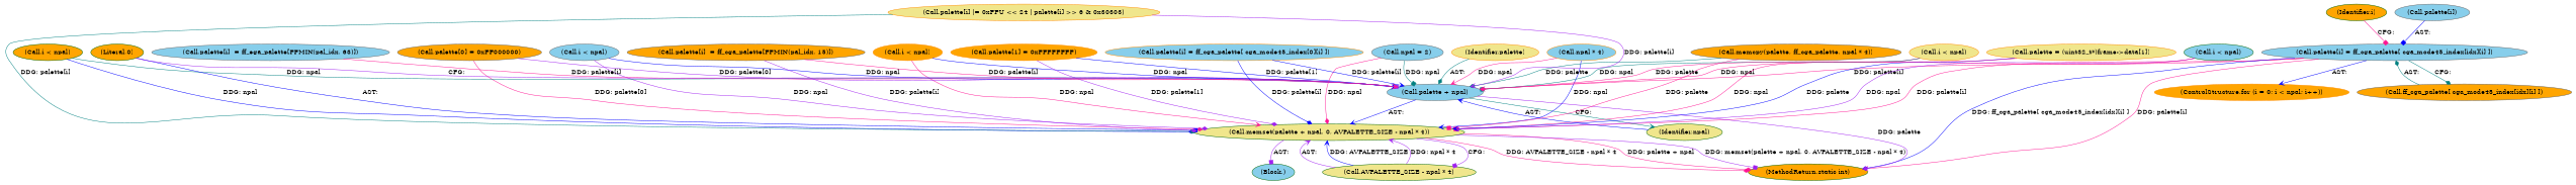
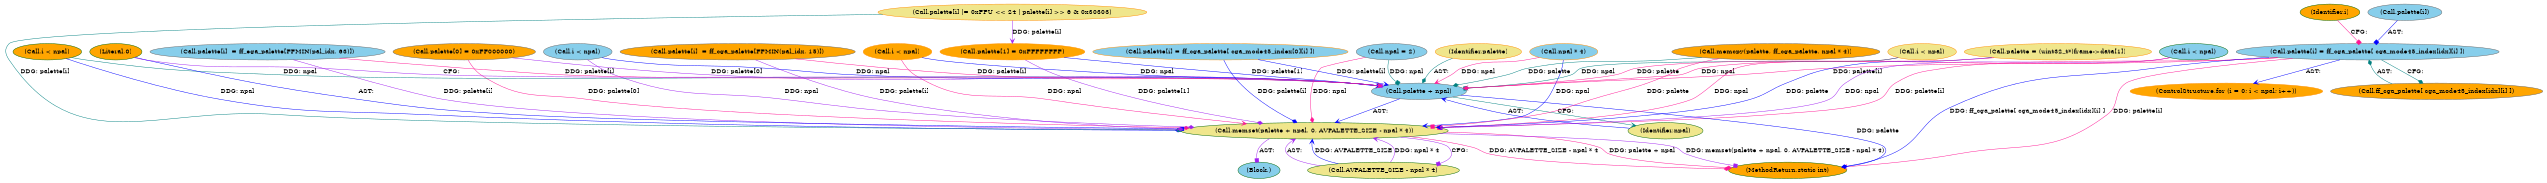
  digraph {
    node [color=gray40 fillcolor=orange style=filled]
    edge [arrowhead=vee color=deeppink]
    n1 [fillcolor=skyblue label="(Call,palette[i] = ff_cga_palette[ cga_mode45_index[idx][i] ])"]
    n2 [color=darkgreen fillcolor=khaki label="(Call,memset(palette + npal, 0, AVPALETTE_SIZE - npal * 4))"]
    n3 [fillcolor=skyblue label="(Call,palette + npal)"]
    n4 [label="(Call,ff_cga_palette[ cga_mode45_index[idx][i] ])"]
    n5 [color=darkorange label="(ControlStructure,for (i = 0; i < npal; i++))"]
    n6 [color=darkgreen label="(MethodReturn,static int)"]
    n7 [color=darkgreen fillcolor=skyblue label="(Block,)"]
    n8 [color=darkgreen fillcolor=khaki label="(Call,AVPALETTE_SIZE - npal * 4)"]
    n9 [color=darkgreen fillcolor=khaki label="(Identifier,npal)"]
    n10 [color=darkorange fillcolor=skyblue label="(Call,npal * 4)"]
    n11 [color=darkorange label="(Call,i < npal)"]
    n12 [label="(Call,palette[0] = 0xFF000000)"]
    n13 [color=darkgreen fillcolor=skyblue label="(Call,i < npal)"]
    n14 [color=darkorange label="(Call,palette[1] = 0xFFFFFFFF)"]
    n15 [fillcolor=skyblue label="(Call,i < npal)"]
    n16 [fillcolor=skyblue label="(Call,palette[i])"]
    n17 [label="(Call,memcpy(palette, ff_cga_palette, npal * 4))"]
    n18 [color=darkorange fillcolor=khaki label="(Call,i < npal)"]
    n19 [color=darkgreen label="(Call,i < npal)"]
    n20 [color=darkgreen label="(Identifier,i)"]
    n21 [fillcolor=skyblue label="(Call,palette[i]  = ff_ega_palette[FFMIN(pal_idx, 63)])"]
    n22 [fillcolor=skyblue label="(Call,npal = 2)"]
    n23 [color=darkorange fillcolor=khaki label="(Call,palette = (uint32_t*)frame->data[1])"]
    n24 [color=darkorange fillcolor=khaki label="(Identifier,palette)"]
    n25 [color=darkgreen label="(Literal,0)"]
    n26 [color=darkorange fillcolor=khaki label="(Call,palette[i] |= 0xFFU << 24 | palette[i] >> 6 & 0x30303)"]
    n27 [label="(Call,palette[i]  = ff_cga_palette[FFMIN(pal_idx, 15)])"]
    n28 [color=darkorange fillcolor=skyblue label="(Call,palette[i] = ff_cga_palette[ cga_mode45_index[0][i] ])"]
    n1 -> n2 [label="DDG: palette[i]"]
    n1 -> n3 [label="DDG: palette[i]"]
    n1 -> n4 [arrowhead=diamond color=teal label="CFG: "]
    n1 -> n5 [color=blue label="AST: "]
    n1 -> n6 [label="DDG: palette[i]"]
    n1 -> n6 [arrowhead=diamond color=blue label="DDG: ff_cga_palette[ cga_mode45_index[idx][i] ]"]
    n2 -> n6 [arrowhead=diamond label="DDG: AVPALETTE_SIZE - npal * 4"]
    n2 -> n6 [arrowhead=diamond label="DDG: palette + npal"]
    n2 -> n6 [arrowhead=box color=purple label="DDG: memset(palette + npal, 0, AVPALETTE_SIZE - npal * 4)"]
    n2 -> n7 [arrowhead=box color=purple label="AST: "]
    n2 -> n8 [arrowhead=box color=purple label="CFG: "]
    n3 -> n2 [color=blue label="AST: "]
-   n3 -> n6 [arrowhead=diamond color=purple label="DDG: palette"]
+   n3 -> n6 [arrowhead=diamond color=blue label="DDG: palette"]
    n3 -> n9 [color=teal label="CFG: "]
    n4 -> n1 [arrowhead=diamond color=teal label="AST: "]
    n8 -> n2 [color=purple label="AST: "]
    n8 -> n2 [color=blue label="DDG: AVPALETTE_SIZE"]
    n8 -> n2 [color=purple label="DDG: npal * 4"]
    n9 -> n3 [color=blue label="AST: "]
    n10 -> n2 [color=blue label="DDG: npal"]
    n10 -> n3 [label="DDG: npal"]
    n11 -> n2 [label="DDG: npal"]
    n11 -> n3 [arrowhead=diamond color=blue label="DDG: npal"]
    n12 -> n2 [arrowhead=diamond label="DDG: palette[0]"]
    n12 -> n3 [color=purple label="DDG: palette[0]"]
    n13 -> n2 [arrowhead=box color=purple label="DDG: npal"]
    n13 -> n3 [arrowhead=diamond label="DDG: npal"]
    n14 -> n2 [arrowhead=diamond color=purple label="DDG: palette[1]"]
    n14 -> n3 [color=blue label="DDG: palette[1]"]
    n15 -> n2 [arrowhead=diamond color=purple label="DDG: npal"]
    n15 -> n3 [color=blue label="DDG: npal"]
    n16 -> n1 [arrowhead=box color=blue label="AST: "]
    n17 -> n2 [arrowhead=box label="DDG: palette"]
    n17 -> n3 [arrowhead=diamond color=teal label="DDG: palette"]
    n18 -> n2 [arrowhead=box label="DDG: npal"]
    n18 -> n3 [arrowhead=box color=teal label="DDG: npal"]
    n19 -> n2 [arrowhead=diamond color=blue label="DDG: npal"]
    n19 -> n3 [color=teal label="DDG: npal"]
    n20 -> n1 [arrowhead=box label="CFG: "]
+   n21 -> n2 [arrowhead=diamond color=purple label="DDG: palette[i]"]
    n21 -> n3 [label="DDG: palette[i]"]
    n22 -> n2 [arrowhead=diamond label="DDG: npal"]
    n22 -> n3 [arrowhead=box color=teal label="DDG: npal"]
    n23 -> n2 [color=blue label="DDG: palette"]
    n23 -> n3 [arrowhead=diamond label="DDG: palette"]
    n24 -> n3 [arrowhead=diamond color=teal label="AST: "]
    n25 -> n2 [arrowhead=box color=blue label="AST: "]
    n25 -> n3 [arrowhead=box color=purple label="CFG: "]
    n26 -> n2 [arrowhead=box color=teal label="DDG: palette[i]"]
-   n26 -> n3 [color=purple label="DDG: palette[i]"]
+   n26 -> n14 [color=purple label="DDG: palette[i]"]
    n27 -> n2 [arrowhead=diamond color=purple label="DDG: palette[i]"]
    n27 -> n3 [label="DDG: palette[i]"]
    n28 -> n2 [arrowhead=diamond color=blue label="DDG: palette[i]"]
    n28 -> n3 [color=blue label="DDG: palette[i]"]
  }
